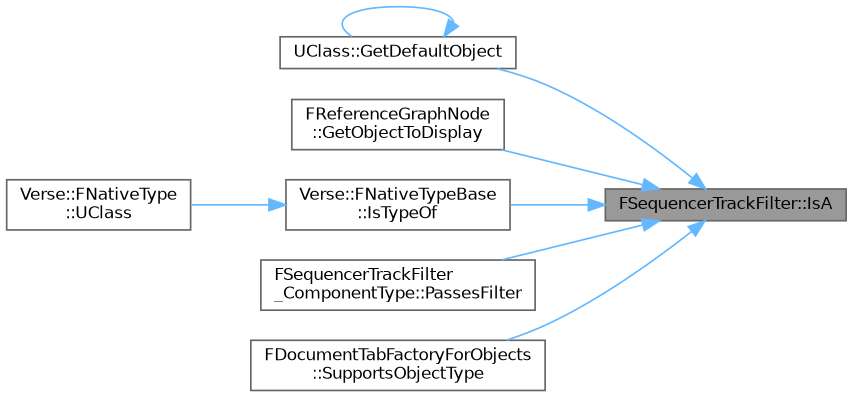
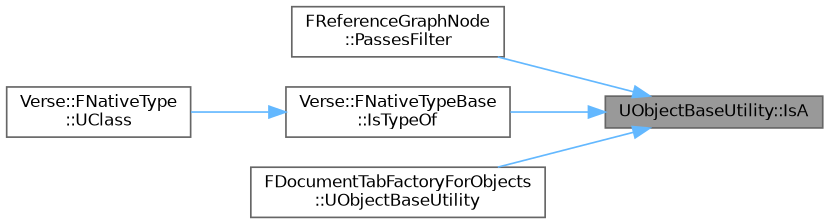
  digraph {
    rankdir=RL
    node [color=grey40 fillcolor=white fontname=Helvetica fontsize=10 shape=box style=filled]
    edge [color=steelblue1 dir=back fontname=Helvetica fontsize=10 labelfontname=Helvetica labelfontsize=10 style=solid]
-   n1 [color=gray40 fillcolor=grey60 fontcolor=black height=0.2 label="FSequencerTrackFilter::IsA" width=0.4]
-   n2 [height=0.2 label="UClass::GetDefaultObject" width=0.4]
-   n3 [height=0.2 label="FReferenceGraphNode\l::GetObjectToDisplay" width=0.4]
+   n1 [color=gray40 fillcolor=grey60 fontcolor=black height=0.2 label="UObjectBaseUtility::IsA" width=0.4]
+   n3 [height=0.2 label="FReferenceGraphNode\l::PassesFilter" width=0.4]
    n4 [height=0.2 label="Verse::FNativeTypeBase\l::IsTypeOf" width=0.4]
-   n5 [height=0.2 label="FSequencerTrackFilter\l_ComponentType::PassesFilter" width=0.4]
-   n6 [height=0.2 label="FDocumentTabFactoryForObjects\l::SupportsObjectType" width=0.4]
+   n6 [height=0.2 label="FDocumentTabFactoryForObjects\l::UObjectBaseUtility" width=0.4]
    n7 [height=0.2 label="Verse::FNativeType\l::UClass" width=0.4]
-   n1 -> n2
    n1 -> n3
    n1 -> n4
-   n1 -> n5
    n1 -> n6
-   n2 -> n2
    n4 -> n7
  }
